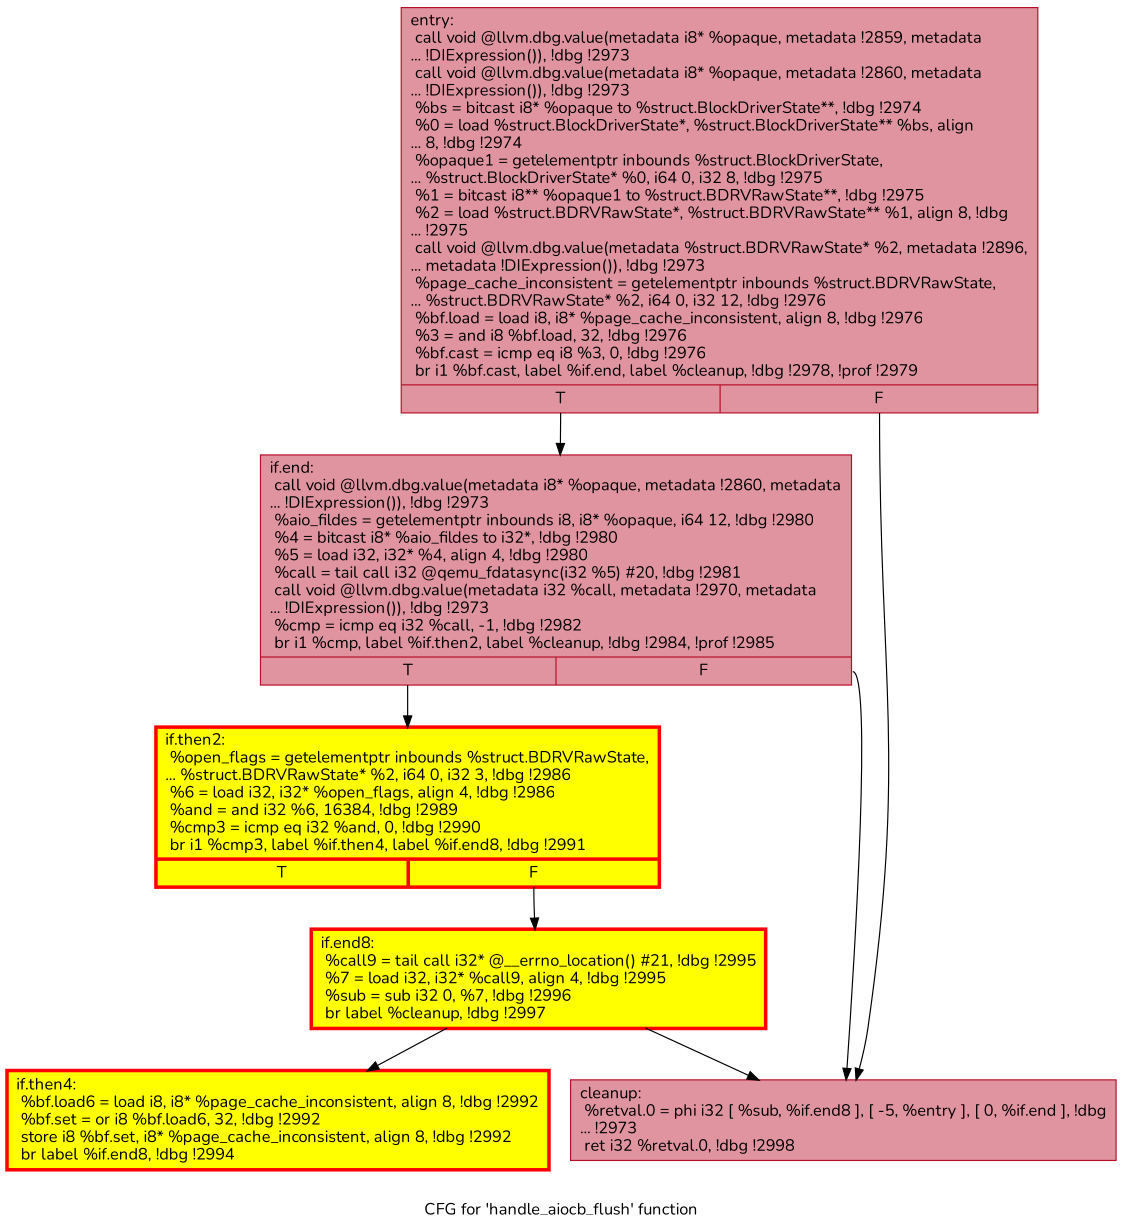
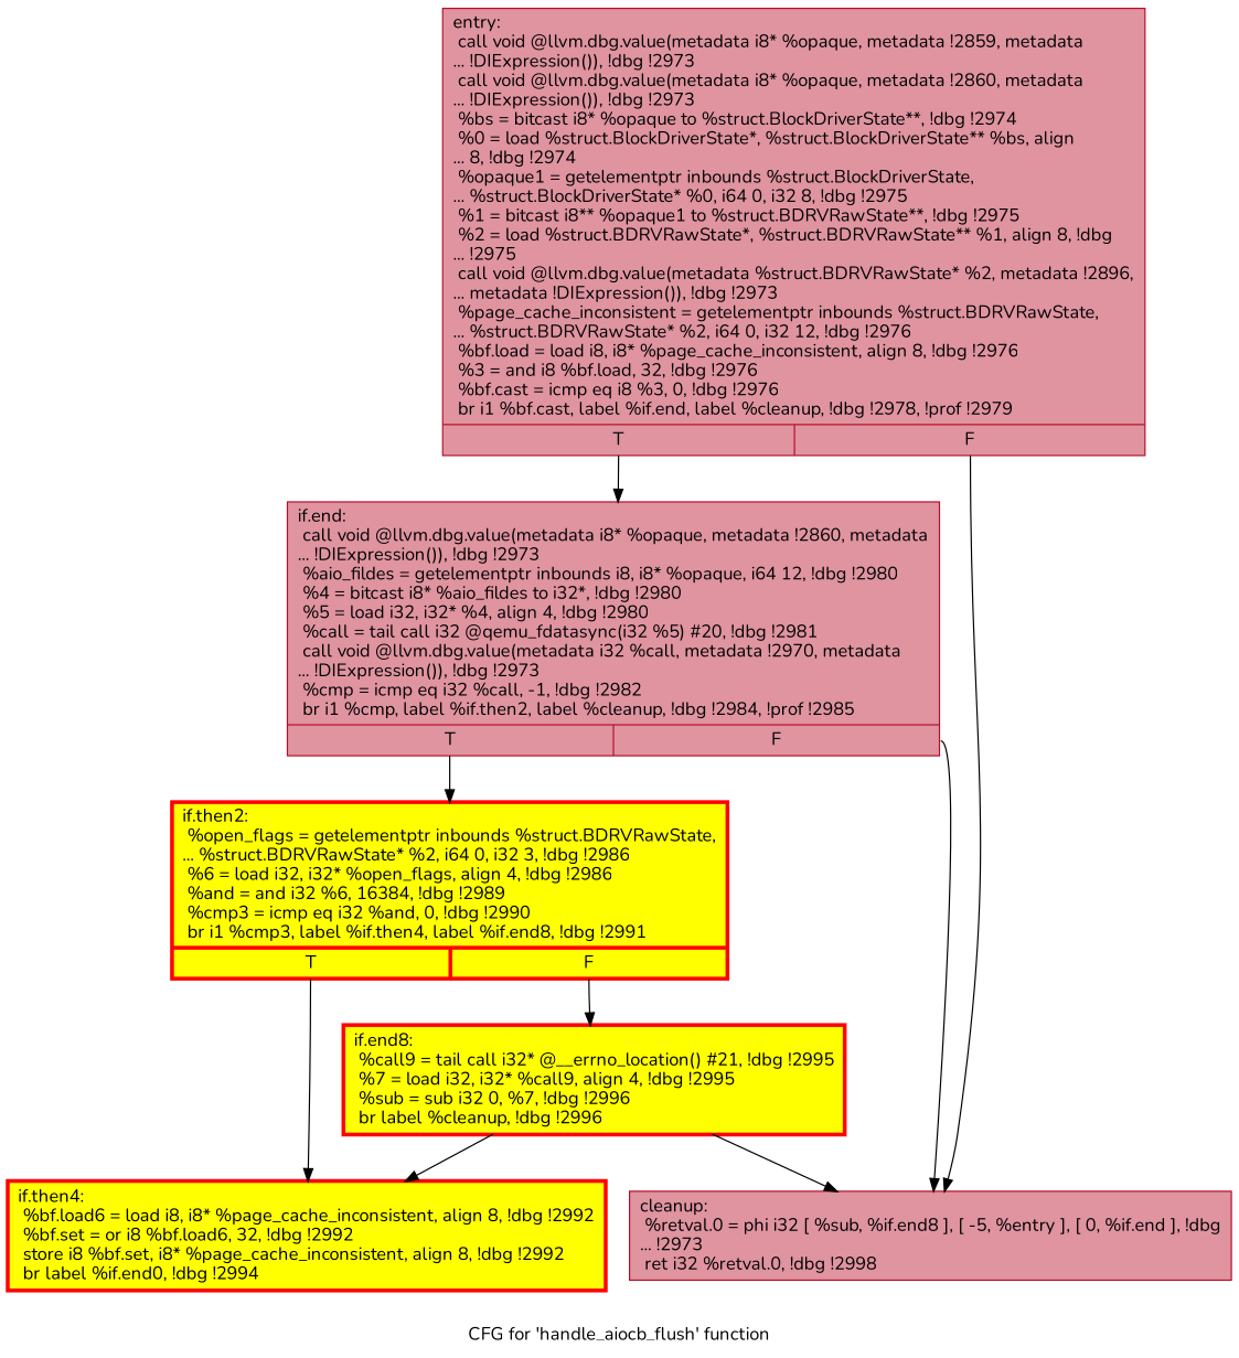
  digraph {
    fontname=Nunito
    label="CFG for 'handle_aiocb_flush' function"
    node [color="#b70d28ff" fillcolor="#b70d2870" fontname=Nunito shape=record style=filled]
    edge [fontname=Nunito tailport=s0]
    n1 [label="{entry:\l  call void @llvm.dbg.value(metadata i8* %opaque, metadata !2859, metadata\l... !DIExpression()), !dbg !2973\l  call void @llvm.dbg.value(metadata i8* %opaque, metadata !2860, metadata\l... !DIExpression()), !dbg !2973\l  %bs = bitcast i8* %opaque to %struct.BlockDriverState**, !dbg !2974\l  %0 = load %struct.BlockDriverState*, %struct.BlockDriverState** %bs, align\l... 8, !dbg !2974\l  %opaque1 = getelementptr inbounds %struct.BlockDriverState,\l... %struct.BlockDriverState* %0, i64 0, i32 8, !dbg !2975\l  %1 = bitcast i8** %opaque1 to %struct.BDRVRawState**, !dbg !2975\l  %2 = load %struct.BDRVRawState*, %struct.BDRVRawState** %1, align 8, !dbg\l... !2975\l  call void @llvm.dbg.value(metadata %struct.BDRVRawState* %2, metadata !2896,\l... metadata !DIExpression()), !dbg !2973\l  %page_cache_inconsistent = getelementptr inbounds %struct.BDRVRawState,\l... %struct.BDRVRawState* %2, i64 0, i32 12, !dbg !2976\l  %bf.load = load i8, i8* %page_cache_inconsistent, align 8, !dbg !2976\l  %3 = and i8 %bf.load, 32, !dbg !2976\l  %bf.cast = icmp eq i8 %3, 0, !dbg !2976\l  br i1 %bf.cast, label %if.end, label %cleanup, !dbg !2978, !prof !2979\l|{<s0>T|<s1>F}}"]
    n2 [label="{if.end:                                           \l  call void @llvm.dbg.value(metadata i8* %opaque, metadata !2860, metadata\l... !DIExpression()), !dbg !2973\l  %aio_fildes = getelementptr inbounds i8, i8* %opaque, i64 12, !dbg !2980\l  %4 = bitcast i8* %aio_fildes to i32*, !dbg !2980\l  %5 = load i32, i32* %4, align 4, !dbg !2980\l  %call = tail call i32 @qemu_fdatasync(i32 %5) #20, !dbg !2981\l  call void @llvm.dbg.value(metadata i32 %call, metadata !2970, metadata\l... !DIExpression()), !dbg !2973\l  %cmp = icmp eq i32 %call, -1, !dbg !2982\l  br i1 %cmp, label %if.then2, label %cleanup, !dbg !2984, !prof !2985\l|{<s0>T|<s1>F}}"]
    n3 [label="{cleanup:                                          \l  %retval.0 = phi i32 [ %sub, %if.end8 ], [ -5, %entry ], [ 0, %if.end ], !dbg\l... !2973\l  ret i32 %retval.0, !dbg !2998\l}"]
    n4 [color=red fillcolor=yellow label="{if.then2:                                         \l  %open_flags = getelementptr inbounds %struct.BDRVRawState,\l... %struct.BDRVRawState* %2, i64 0, i32 3, !dbg !2986\l  %6 = load i32, i32* %open_flags, align 4, !dbg !2986\l  %and = and i32 %6, 16384, !dbg !2989\l  %cmp3 = icmp eq i32 %and, 0, !dbg !2990\l  br i1 %cmp3, label %if.then4, label %if.end8, !dbg !2991\l|{<s0>T|<s1>F}}" penwidth=3.0]
-   n5 [color=red fillcolor=yellow label="{if.then4:                                         \l  %bf.load6 = load i8, i8* %page_cache_inconsistent, align 8, !dbg !2992\l  %bf.set = or i8 %bf.load6, 32, !dbg !2992\l  store i8 %bf.set, i8* %page_cache_inconsistent, align 8, !dbg !2992\l  br label %if.end8, !dbg !2994\l}" penwidth=3.0]
-   n6 [color=red fillcolor=yellow label="{if.end8:                                          \l  %call9 = tail call i32* @__errno_location() #21, !dbg !2995\l  %7 = load i32, i32* %call9, align 4, !dbg !2995\l  %sub = sub i32 0, %7, !dbg !2996\l  br label %cleanup, !dbg !2997\l}" penwidth=3.0]
+   n5 [color=red fillcolor=yellow label="{if.then4:                                         \l  %bf.load6 = load i8, i8* %page_cache_inconsistent, align 8, !dbg !2992\l  %bf.set = or i8 %bf.load6, 32, !dbg !2992\l  store i8 %bf.set, i8* %page_cache_inconsistent, align 8, !dbg !2992\l  br label %if.end0, !dbg !2994\l}" penwidth=3.0]
+   n6 [color=red fillcolor=yellow label="{if.end8:                                          \l  %call9 = tail call i32* @__errno_location() #21, !dbg !2995\l  %7 = load i32, i32* %call9, align 4, !dbg !2995\l  %sub = sub i32 0, %7, !dbg !2996\l  br label %cleanup, !dbg !2996\l}" penwidth=3.0]
    n1 -> n2
    n1 -> n3 [tailport=s1]
    n2 -> n3 [tailport=s1]
    n2 -> n4
+   n4 -> n5
    n4 -> n6 [tailport=s1]
    n6 -> n3
    n6 -> n5
  }
